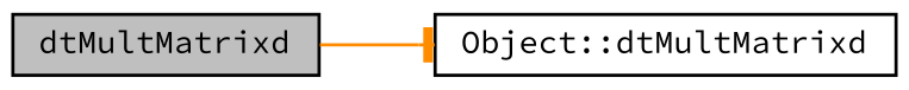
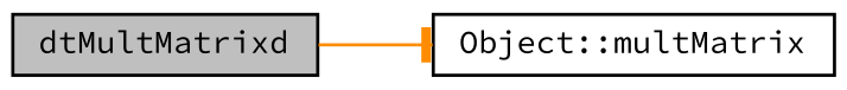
  digraph {
    rankdir=LR
    fontname="Source Code Pro"
    node [color=black fontname="Source Code Pro" fontsize=10 shape=record style=filled]
    n1 [fillcolor=grey75 fontcolor=black height=0.2 label=dtMultMatrixd width=0.4]
-   n2 [fillcolor=white height=0.2 label="Object::dtMultMatrixd" width=0.4]
+   n2 [fillcolor=white height=0.2 label="Object::multMatrix" width=0.4]
    n1 -> n2 [color=darkorange fontname="Source Code Pro" fontsize=10 labelfontname=Helvetica labelfontsize=10 style=solid arrowhead=tee]
  }
